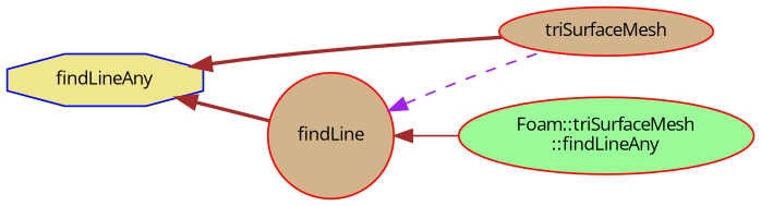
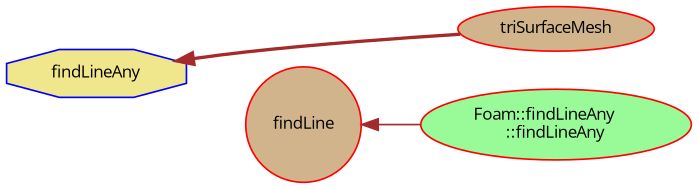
  digraph {
    fontname="Open Sans"
    rankdir=LR
    node [color=red fillcolor=tan fontname="Open Sans" fontsize=10 shape=ellipse style=filled]
    edge [color=brown dir=back fontname="Open Sans" fontsize=10 labelfontname=FreeSans labelfontsize=10 style=bold]
    n1 [color=blue fillcolor=khaki fontcolor=black height=0.2 label=findLineAny shape=octagon width=0.4]
    n2 [height=0.2 label=findLine shape=circle width=0.4]
    n3 [height=0.2 label=triSurfaceMesh width=0.4]
-   n4 [fillcolor=palegreen height=0.2 label="Foam::triSurfaceMesh\l::findLineAny" width=0.4]
-   n1 -> n2
+   n4 [fillcolor=palegreen height=0.2 label="Foam::findLineAny\l::findLineAny" width=0.4]
    n1 -> n3
-   n2 -> n3 [color=purple style=dashed]
    n2 -> n4 [style=solid]
  }
